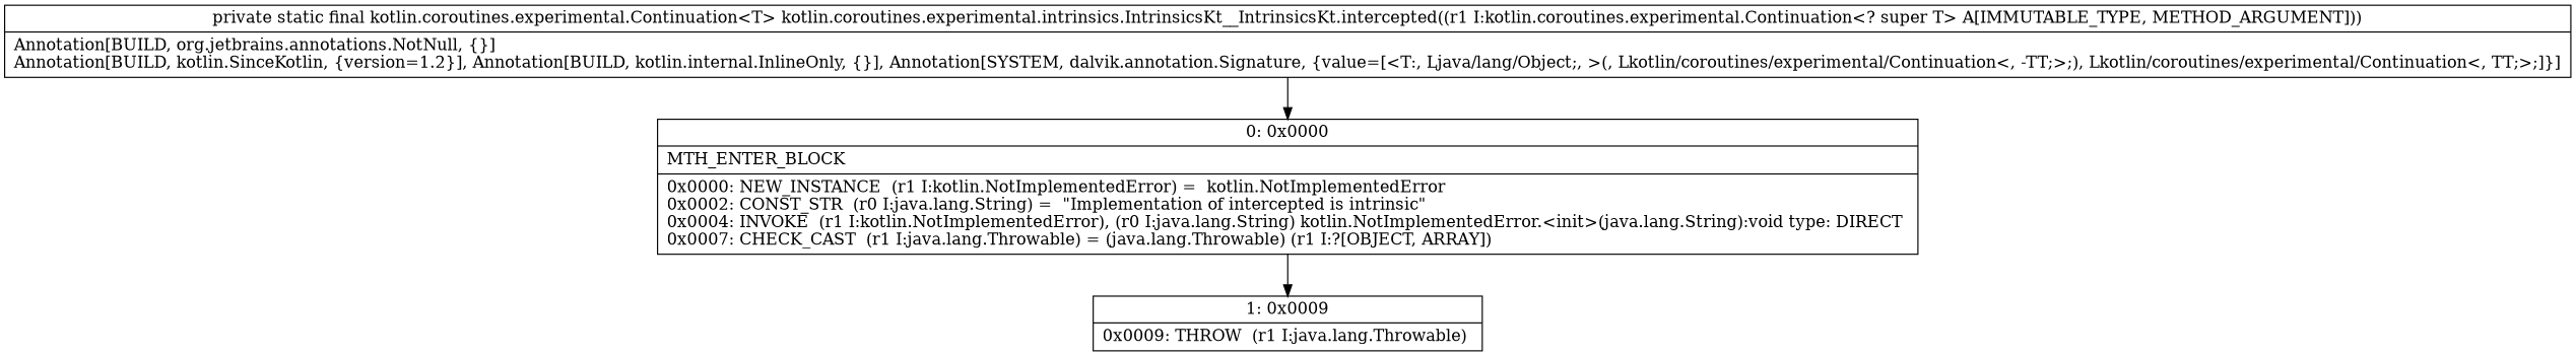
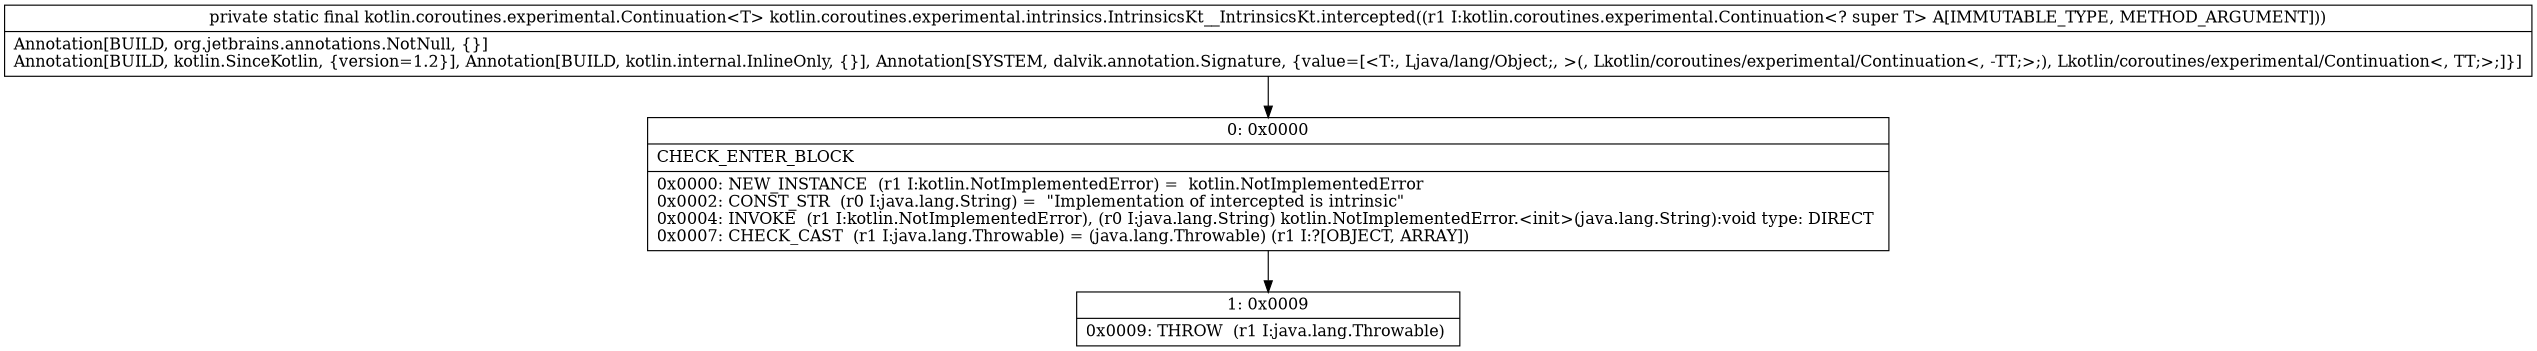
  digraph {
    node [shape=record]
-   n1 [label="{0\:\ 0x0000|MTH_ENTER_BLOCK\l|0x0000: NEW_INSTANCE  (r1 I:kotlin.NotImplementedError) =  kotlin.NotImplementedError \l0x0002: CONST_STR  (r0 I:java.lang.String) =  \"Implementation of intercepted is intrinsic\" \l0x0004: INVOKE  (r1 I:kotlin.NotImplementedError), (r0 I:java.lang.String) kotlin.NotImplementedError.\<init\>(java.lang.String):void type: DIRECT \l0x0007: CHECK_CAST  (r1 I:java.lang.Throwable) = (java.lang.Throwable) (r1 I:?[OBJECT, ARRAY]) \l}"]
+   n1 [label="{0\:\ 0x0000|CHECK_ENTER_BLOCK\l|0x0000: NEW_INSTANCE  (r1 I:kotlin.NotImplementedError) =  kotlin.NotImplementedError \l0x0002: CONST_STR  (r0 I:java.lang.String) =  \"Implementation of intercepted is intrinsic\" \l0x0004: INVOKE  (r1 I:kotlin.NotImplementedError), (r0 I:java.lang.String) kotlin.NotImplementedError.\<init\>(java.lang.String):void type: DIRECT \l0x0007: CHECK_CAST  (r1 I:java.lang.Throwable) = (java.lang.Throwable) (r1 I:?[OBJECT, ARRAY]) \l}"]
    n2 [label="{1\:\ 0x0009|0x0009: THROW  (r1 I:java.lang.Throwable) \l}"]
    n3 [label="{private static final kotlin.coroutines.experimental.Continuation\<T\> kotlin.coroutines.experimental.intrinsics.IntrinsicsKt__IntrinsicsKt.intercepted((r1 I:kotlin.coroutines.experimental.Continuation\<? super T\> A[IMMUTABLE_TYPE, METHOD_ARGUMENT]))  | Annotation[BUILD, org.jetbrains.annotations.NotNull, \{\}]\lAnnotation[BUILD, kotlin.SinceKotlin, \{version=1.2\}], Annotation[BUILD, kotlin.internal.InlineOnly, \{\}], Annotation[SYSTEM, dalvik.annotation.Signature, \{value=[\<T:, Ljava\/lang\/Object;, \>(, Lkotlin\/coroutines\/experimental\/Continuation\<, \-TT;\>;), Lkotlin\/coroutines\/experimental\/Continuation\<, TT;\>;]\}]\l}"]
    n1 -> n2
    n3 -> n1
  }
